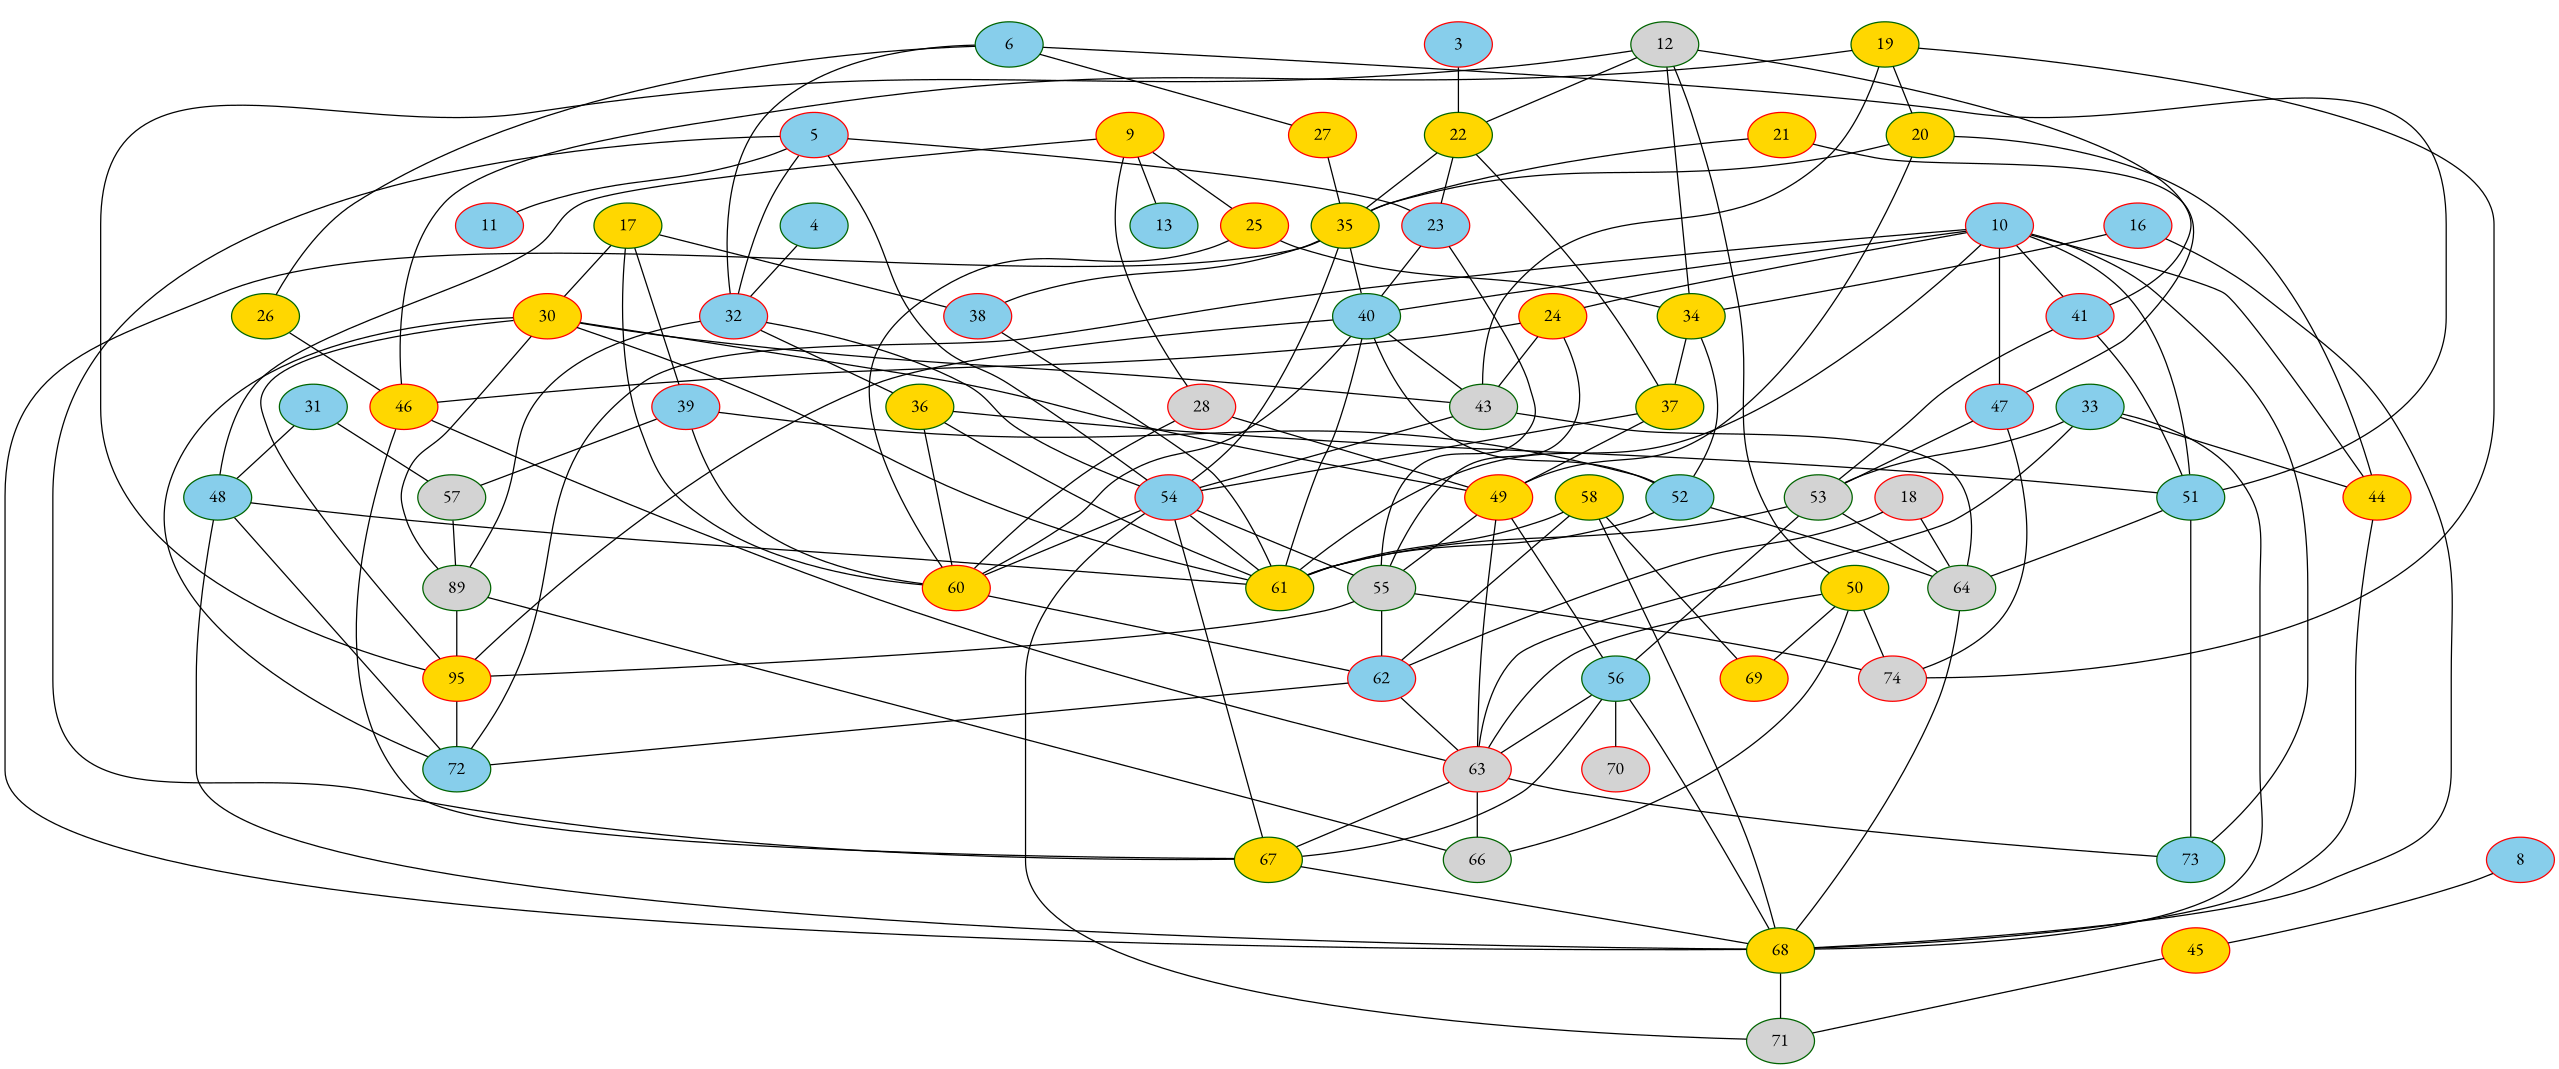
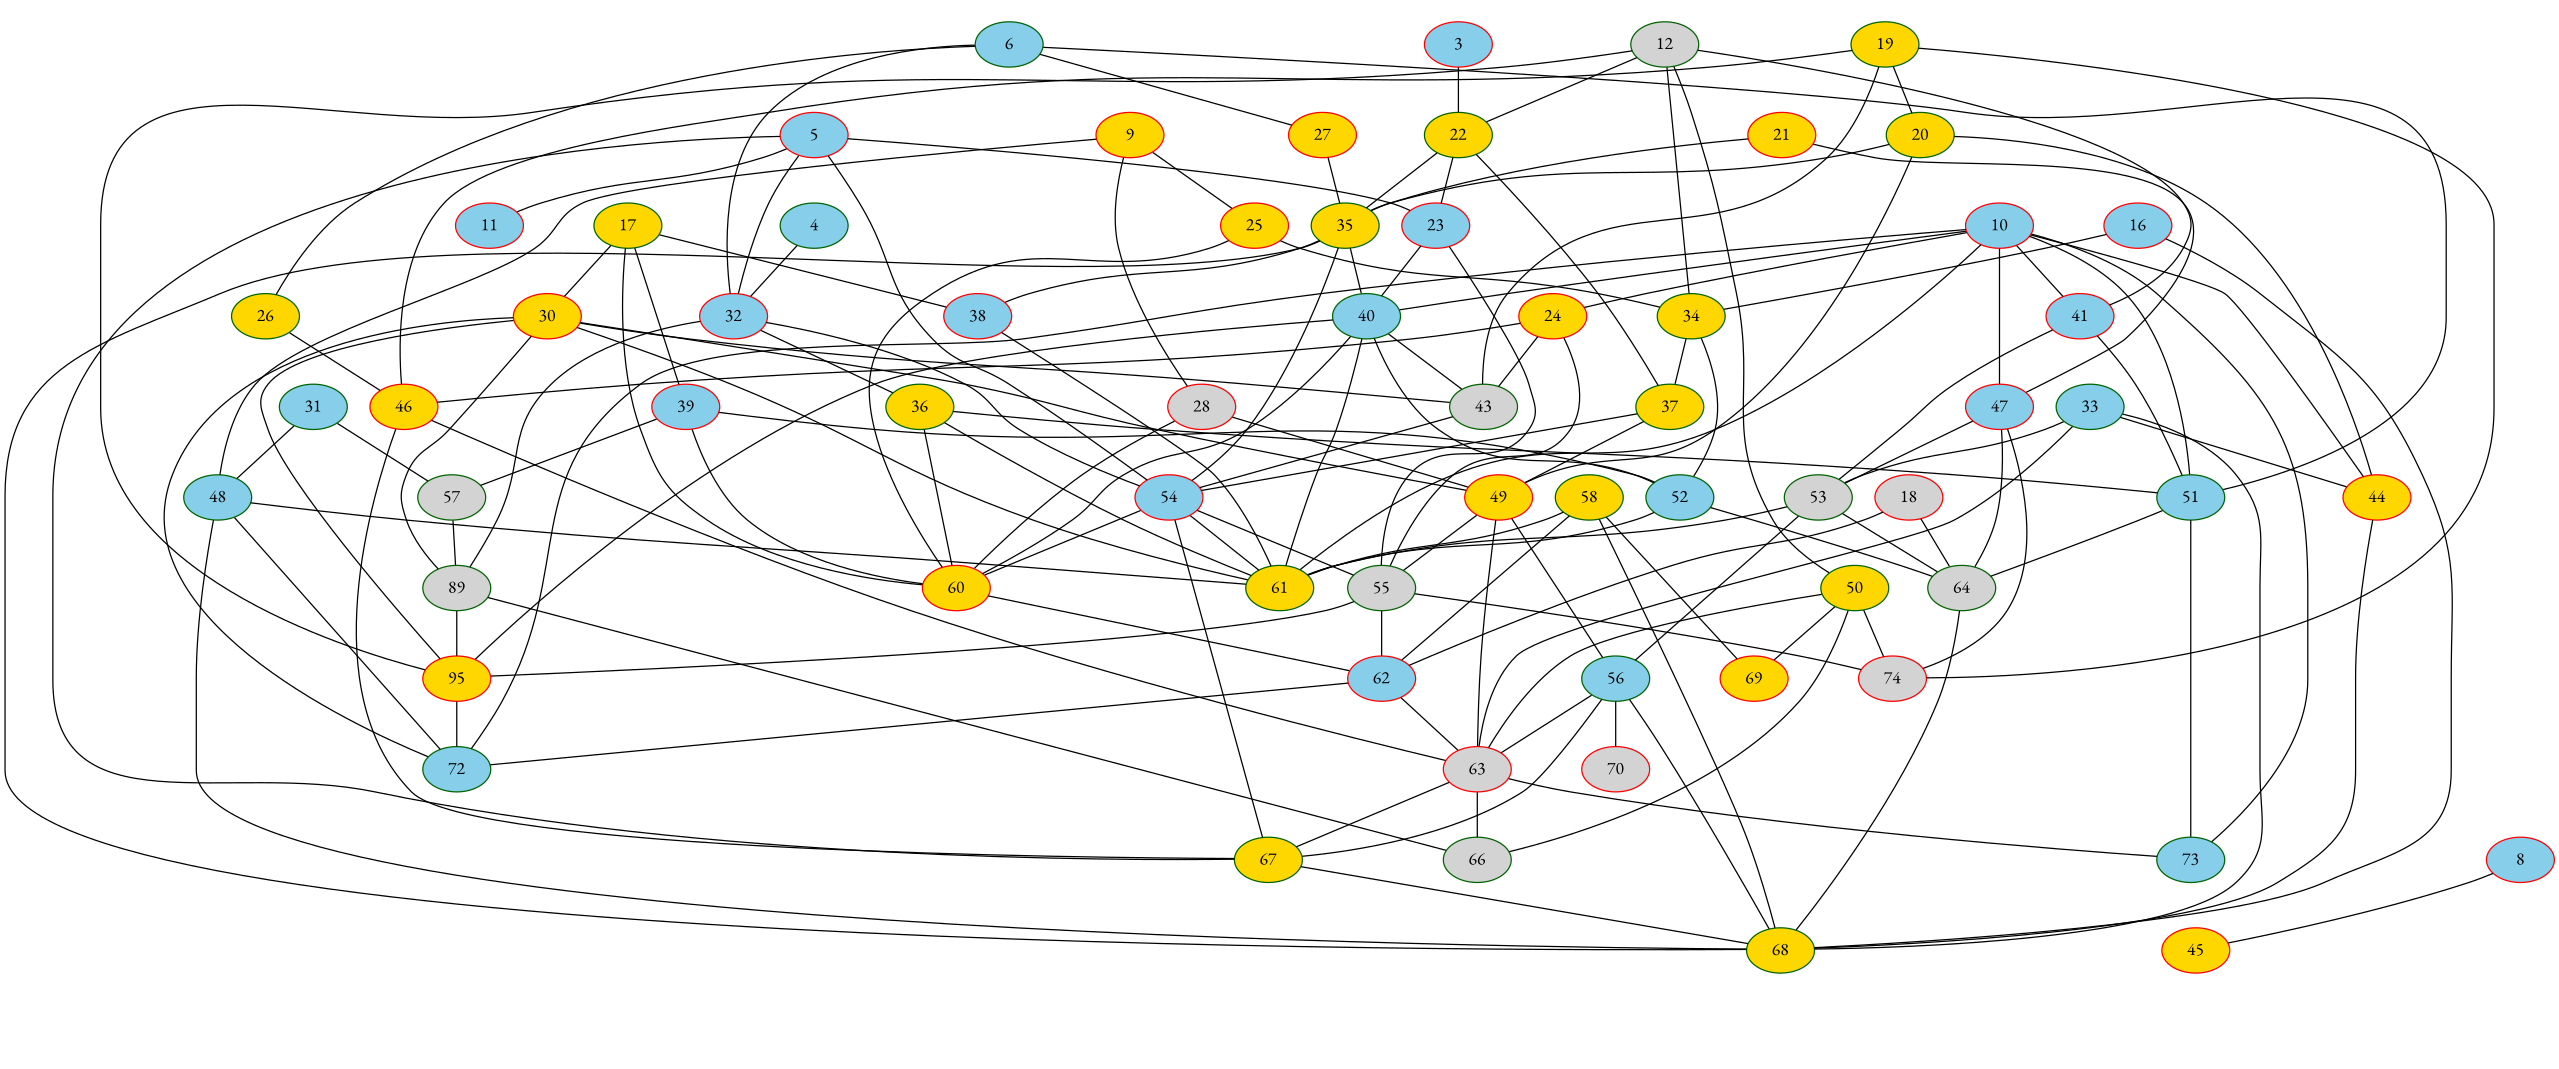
  graph {
    fontname="EB Garamond"
    node [color=darkgreen fillcolor=gold fontname="EB Garamond" style=filled]
    edge [fontname="EB Garamond" weight=1.0]
    3 [color=red fillcolor=skyblue]
    22
    23 [color=red fillcolor=skyblue]
    35
    37
    4 [fillcolor=skyblue]
    32 [color=red fillcolor=skyblue]
    54 [color=red fillcolor=skyblue]
    n9 [fillcolor=lightgrey label=89]
    36
    5 [color=red fillcolor=skyblue]
    11 [color=red fillcolor=skyblue]
    67
    40 [fillcolor=skyblue]
    55 [fillcolor=lightgrey]
    61
    60 [color=red]
-   71 [fillcolor=lightgrey]
    68
    6 [fillcolor=skyblue]
    26
    27 [color=red]
    51 [fillcolor=skyblue]
    46 [color=red]
    73 [fillcolor=skyblue]
    64 [fillcolor=lightgrey]
    8 [color=red fillcolor=skyblue]
    45 [color=red]
    9 [color=red]
-   13 [fillcolor=skyblue]
    25 [color=red]
    28 [color=red fillcolor=lightgrey]
    48 [fillcolor=skyblue]
    34
    49 [color=red]
    72 [fillcolor=skyblue]
    10 [color=red fillcolor=skyblue]
    24 [color=red]
    41 [color=red fillcolor=skyblue]
    44 [color=red]
    47 [color=red fillcolor=skyblue]
    43 [fillcolor=lightgrey]
    n43 [color=red label=95]
    52 [fillcolor=skyblue]
    53 [fillcolor=lightgrey]
    74 [color=red fillcolor=lightgrey]
    12 [fillcolor=lightgrey]
    50
    63 [color=red fillcolor=lightgrey]
    66 [fillcolor=lightgrey]
    69 [color=red]
    16 [color=red fillcolor=skyblue]
    30 [color=red]
    17
    38 [color=red fillcolor=skyblue]
    39 [color=red fillcolor=skyblue]
    57 [fillcolor=lightgrey]
    62 [color=red fillcolor=skyblue]
    18 [color=red fillcolor=lightgrey]
    19
    20
    56 [fillcolor=skyblue]
    21 [color=red]
    31 [fillcolor=skyblue]
    33 [fillcolor=skyblue]
    70 [color=red fillcolor=lightgrey]
    58
    3 -- 22
    22 -- 23
    22 -- 35
    22 -- 37
    23 -- 40
    23 -- 55
    35 -- 54
    35 -- 40
    35 -- 68
    35 -- 38
    37 -- 54
    37 -- 49
    4 -- 32
    32 -- 54
    32 -- n9
    32 -- 36
    54 -- 67
    54 -- 55
    54 -- 61
    54 -- 60
-   54 -- 71
    n9 -- n43
    n9 -- 66
    36 -- 61
    36 -- 60
    36 -- 51
    5 -- 23
    5 -- 32
    5 -- 54
    5 -- 11
    5 -- 67
    67 -- 68
    40 -- 61
    40 -- 60
    40 -- 43
    40 -- n43
    40 -- 52
    55 -- n43
    55 -- 74
    55 -- 62
    60 -- 62
-   68 -- 71
    6 -- 32
    6 -- 26
    6 -- 27
    6 -- 51
    26 -- 46
    27 -- 35
    51 -- 73
    51 -- 64
    46 -- 67
    46 -- 63
    64 -- 68
    8 -- 45
-   45 -- 71
-   9 -- 13
    9 -- 25
    9 -- 28
    9 -- 48
    25 -- 60
    25 -- 34
    28 -- 60
    28 -- 49
    48 -- 61
    48 -- 68
    48 -- 72
    34 -- 37
    34 -- 52
    49 -- 55
    49 -- 63
    49 -- 56
    10 -- 40
    10 -- 61
    10 -- 51
    10 -- 73
    10 -- 72
    10 -- 24
    10 -- 41
    10 -- 44
    10 -- 47
    24 -- 55
    24 -- 46
    24 -- 43
    41 -- 51
    41 -- 53
    44 -- 68
    47 -- 53
    47 -- 74
    43 -- 54
-   43 -- 64
+   47 -- 64
    n43 -- 72
    52 -- 61
    52 -- 64
    53 -- 61
    53 -- 64
    53 -- 56
    12 -- 22
    12 -- 34
    12 -- 41
    12 -- n43
    12 -- 50
    50 -- 74
    50 -- 63 [weight=2.0]
    50 -- 66
    50 -- 69
    63 -- 67
    63 -- 73
    63 -- 66
    16 -- 68
    16 -- 34
    30 -- n9
    30 -- 61
    30 -- 49
    30 -- 72
    30 -- 43
    30 -- n43
    17 -- 60
    17 -- 30
    17 -- 38
    17 -- 39
    38 -- 61
    39 -- 60
    39 -- 52
    39 -- 57
    57 -- n9
    62 -- 72
    62 -- 63
    18 -- 64
    18 -- 62
    19 -- 46
    19 -- 43
    19 -- 74
    19 -- 20
    20 -- 35
    20 -- 49
    20 -- 44
    56 -- 67
    56 -- 68
    56 -- 63
    56 -- 70
    21 -- 35
    21 -- 47
    31 -- 48
    31 -- 57
    33 -- 68
    33 -- 44
    33 -- 53
    33 -- 63
    58 -- 61
    58 -- 68
    58 -- 69
    58 -- 62
  }
